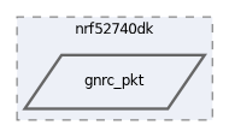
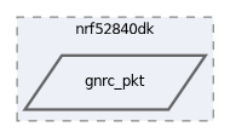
  digraph {
    compound=true
    n1 [color=gray40 fillcolor="#edf0f7" fontname=Helvetica fontsize=10 height=0.2 label=gnrc_pkt shape=parallelogram style="filled,bold" width=0.4]
    subgraph cluster_1 {
      bgcolor="#edf0f7"
      fontname=Helvetica
      fontsize=10
-     label=nrf52740dk
+     label=nrf52840dk
      pencolor=grey50
      style="filled,dashed"
      n1
    }
  }
